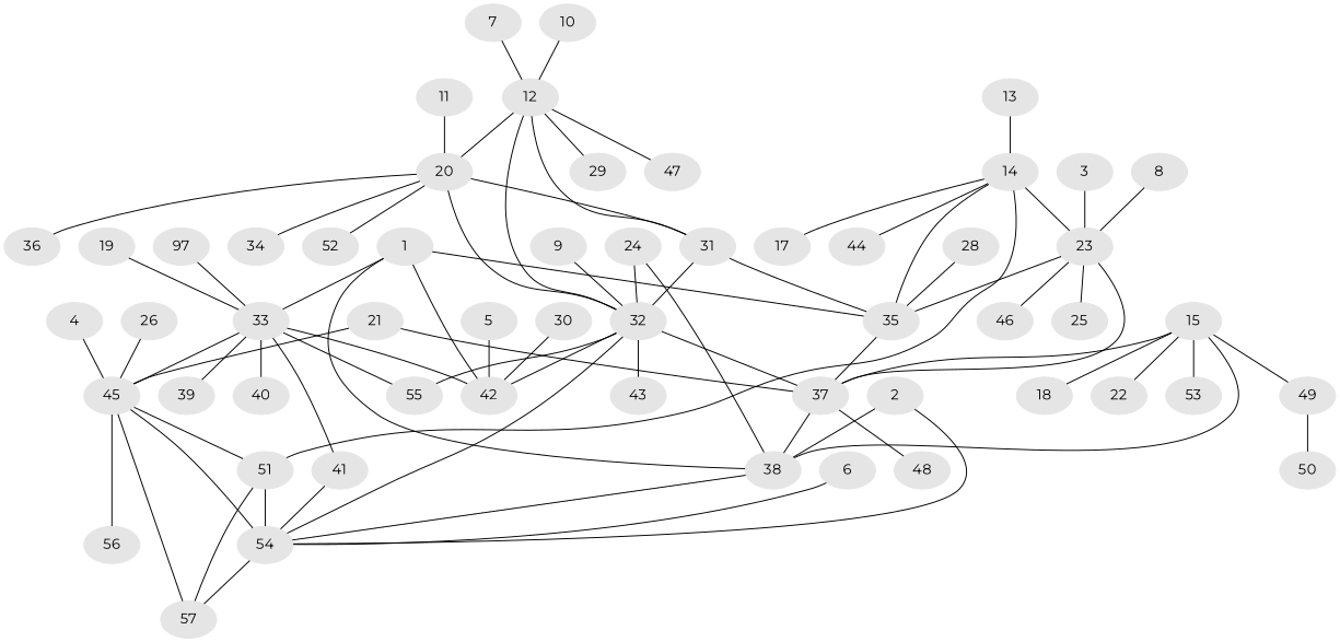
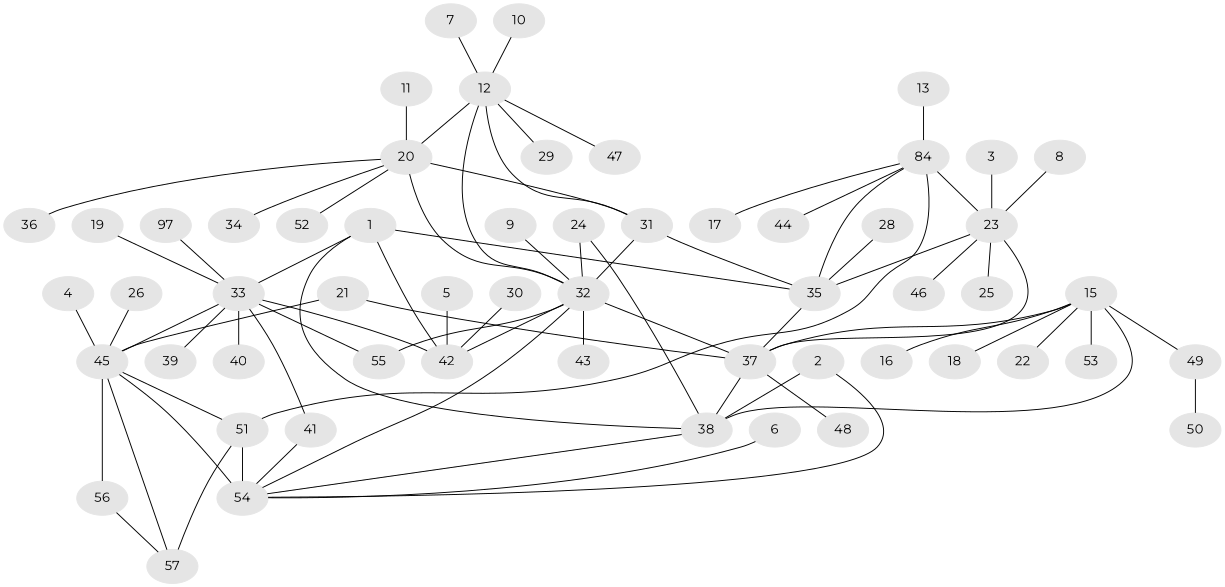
  graph {
    fontname=Montserrat
    node [color=gray90 fontname=Montserrat style=filled]
    edge [fontname=Montserrat weight=1.0]
    1
    33
    35
    38
    42
    45
    55
    39
    40
    41
    37
    54
    2
    57
    3
    23
    25
    46
    4
    51
    56
    5
    6
    7
    12
    32
    20
    29
    31
    47
    8
    9
    43
    10
    11
    34
    36
    52
    13
-   14
+   14 [label=84]
    17
    44
    15
+   16
    18
    22
    49
    53
    48
    50
    19
    21
    24
    26
    n55 [label=97]
    28
    30
    1 -- 33
    1 -- 35
    1 -- 38
    1 -- 42 [weight=3.0]
    33 -- 42 [weight=3.0]
    33 -- 45
    33 -- 55
    33 -- 39
    33 -- 40
    33 -- 41
    35 -- 37
    38 -- 54
    45 -- 54 [weight=2.0]
    45 -- 57
    45 -- 51
    45 -- 56
    41 -- 54
    37 -- 38 [weight=4.0]
    37 -- 48
-   54 -- 57 [weight=2.0]
+   56 -- 57 [weight=2.0]
    2 -- 38
    2 -- 54
    3 -- 23
    23 -- 35 [weight=3.0]
    23 -- 37
    23 -- 25
    23 -- 46
    4 -- 45
    51 -- 54 [weight=2.0]
    51 -- 57
    5 -- 42
    6 -- 54
    7 -- 12
    12 -- 32 [weight=2.0]
    12 -- 20 [weight=2.0]
    12 -- 29
    12 -- 31 [weight=2.0]
    12 -- 47
    32 -- 42
    32 -- 55
    32 -- 37
    32 -- 54
    32 -- 43
    20 -- 32
    20 -- 31
    20 -- 34
    20 -- 36
    20 -- 52
    31 -- 35
    31 -- 32
    8 -- 23
    9 -- 32
    10 -- 12
    11 -- 20
    13 -- 14
    14 -- 35
    14 -- 23 [weight=3.0]
    14 -- 51
    14 -- 17
    14 -- 44
    15 -- 38 [weight=2.0]
    15 -- 37 [weight=2.0]
+   15 -- 16
    15 -- 18
    15 -- 22
    15 -- 49
    15 -- 53
    49 -- 50
    19 -- 33
    21 -- 45
    21 -- 37
    24 -- 38
    24 -- 32
    26 -- 45
    n55 -- 33
    28 -- 35
    30 -- 42
  }
